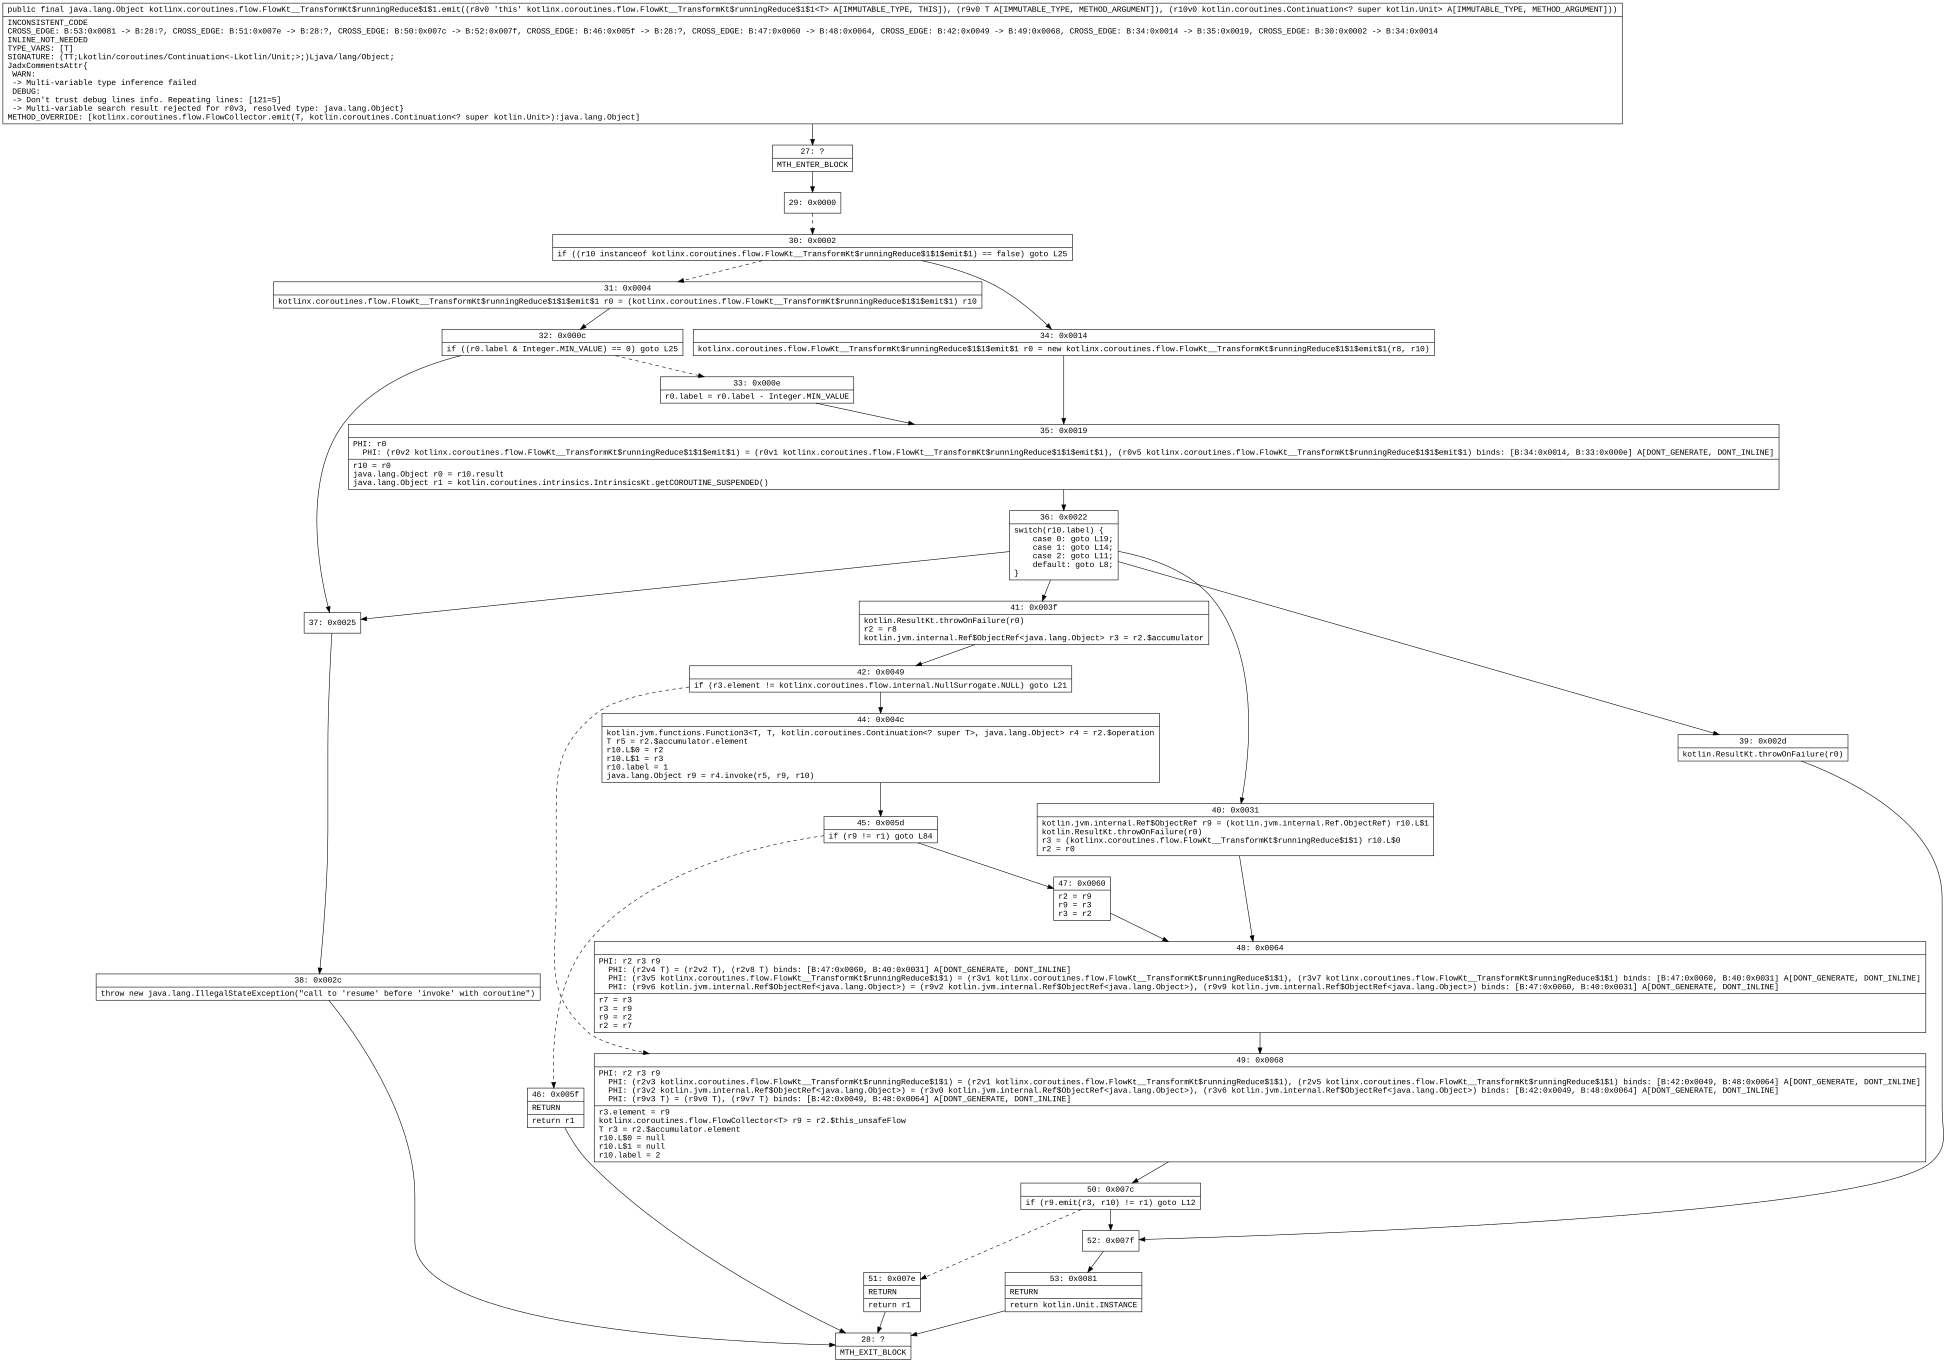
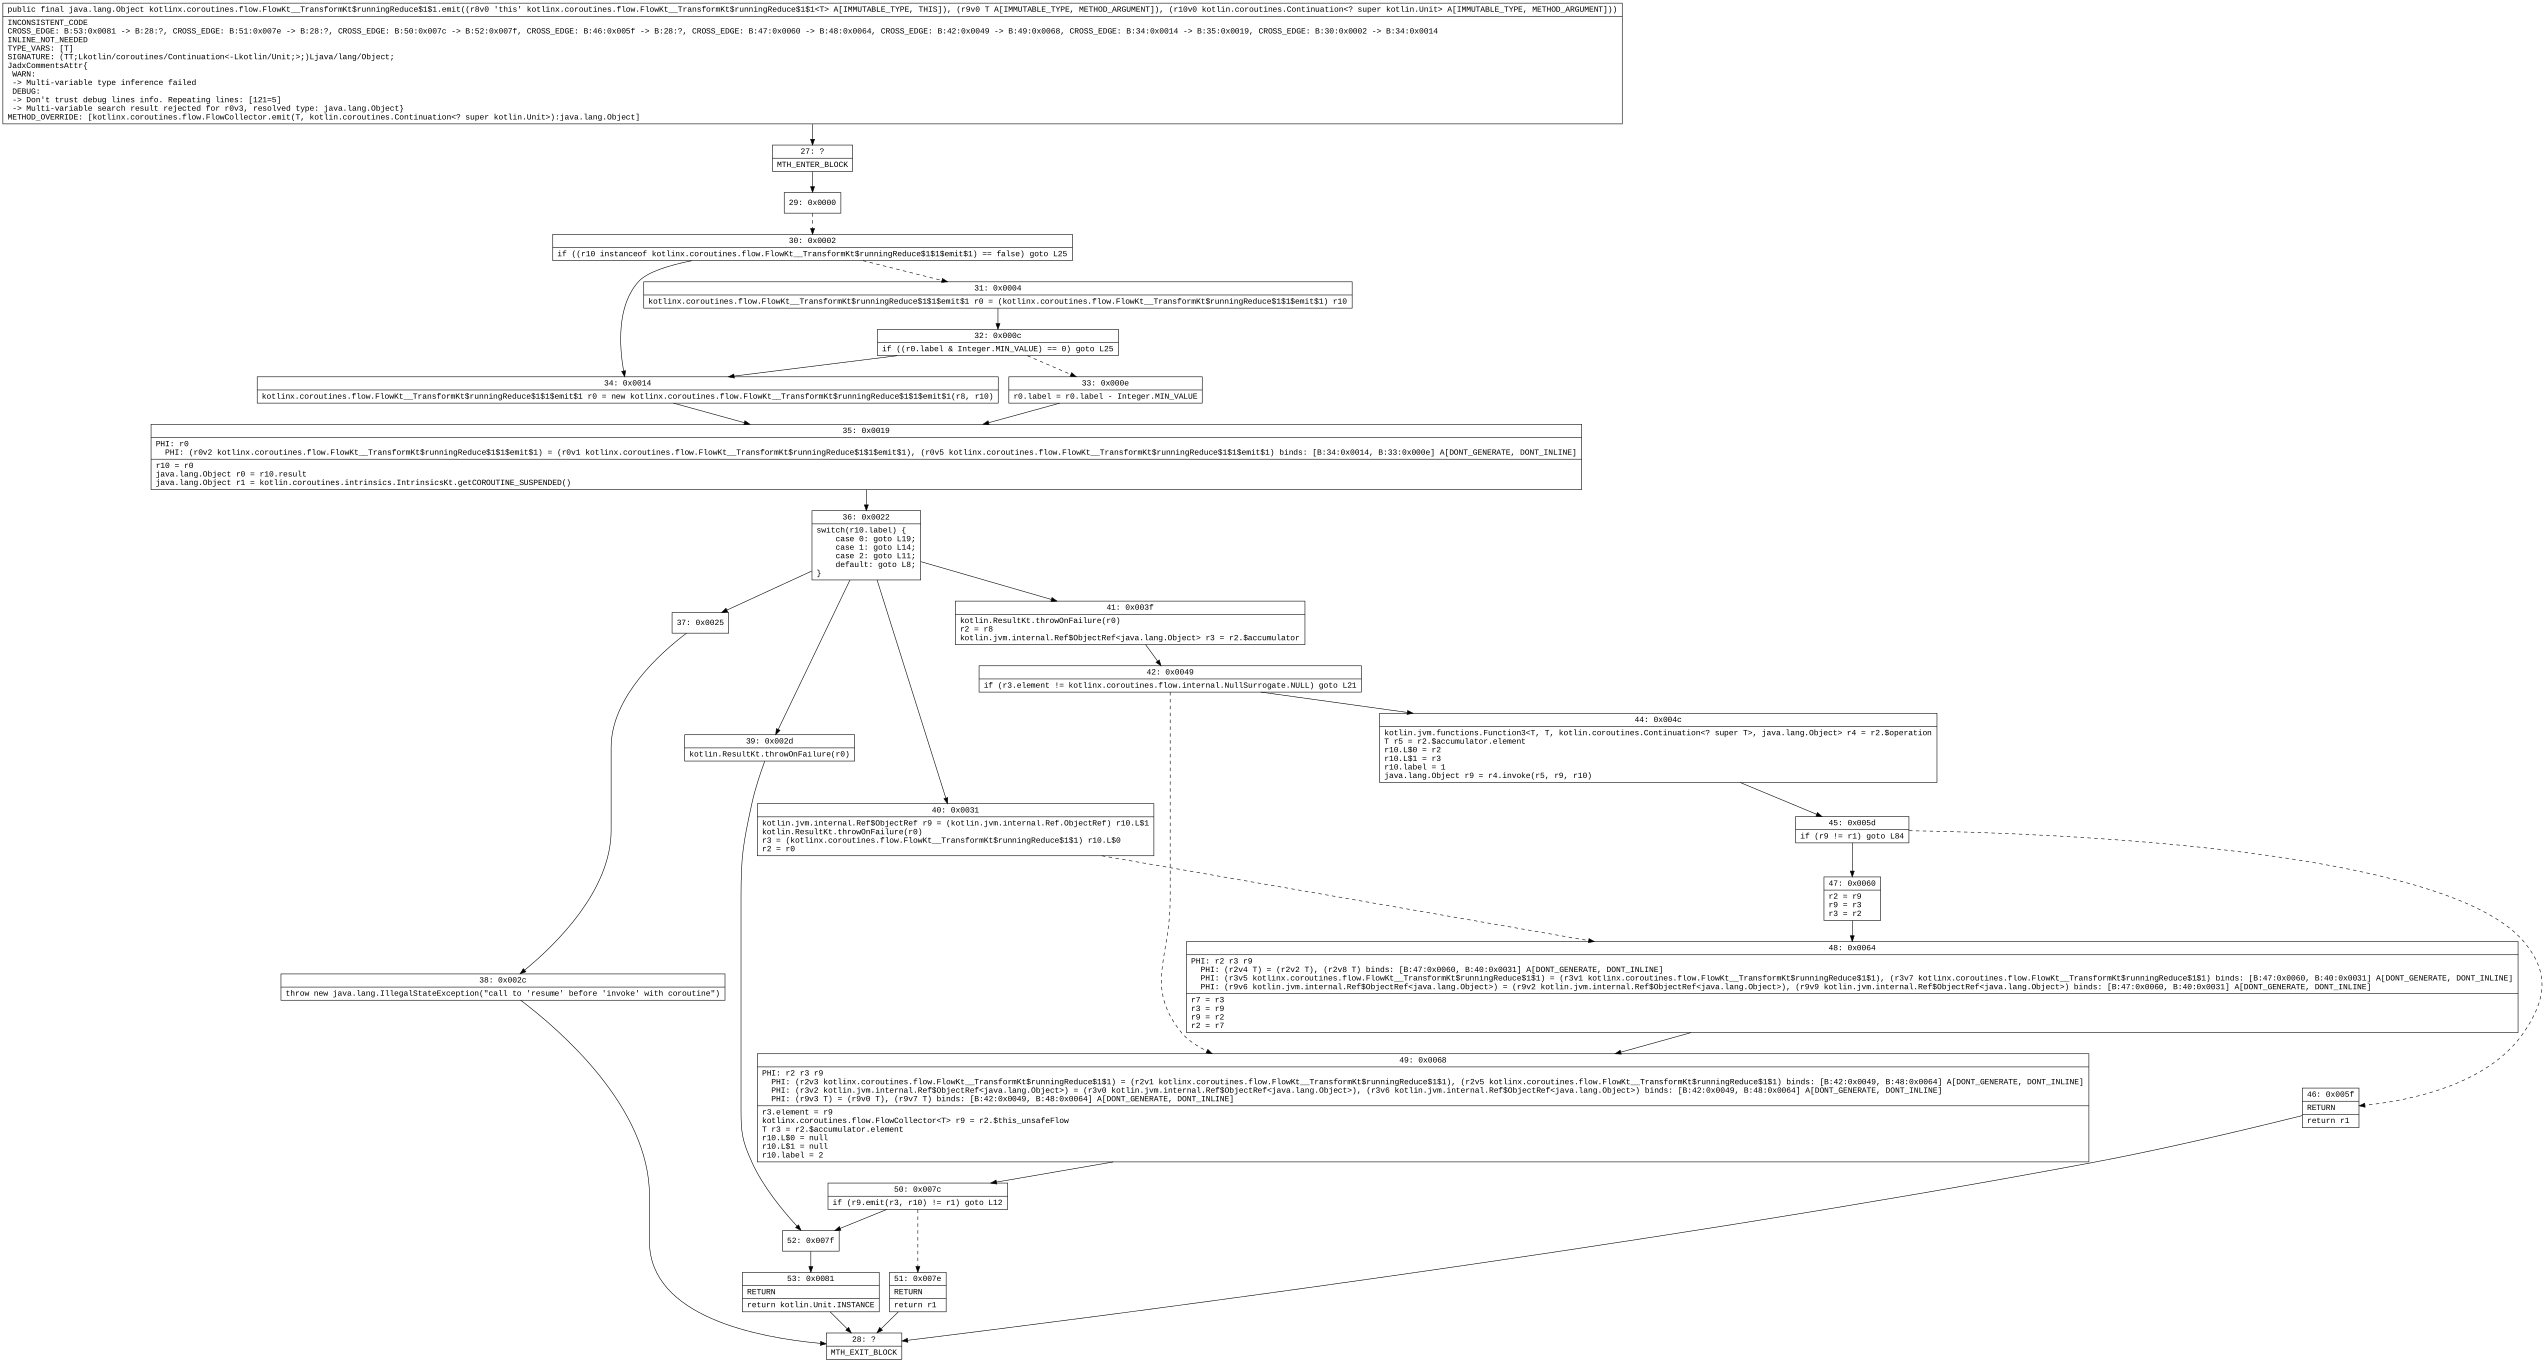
  digraph {
    fontname="Liberation Mono"
    node [fontname="Liberation Mono" shape=record]
    edge [fontname="Liberation Mono"]
    n1 [label="{27\:\ ?|MTH_ENTER_BLOCK\l}"]
    n2 [label="{29\:\ 0x0000}"]
    n3 [label="{30\:\ 0x0002|if ((r10 instanceof kotlinx.coroutines.flow.FlowKt__TransformKt$runningReduce$1$1$emit$1) == false) goto L25\l}"]
    n4 [label="{31\:\ 0x0004|kotlinx.coroutines.flow.FlowKt__TransformKt$runningReduce$1$1$emit$1 r0 = (kotlinx.coroutines.flow.FlowKt__TransformKt$runningReduce$1$1$emit$1) r10\l}"]
    n5 [label="{34\:\ 0x0014|kotlinx.coroutines.flow.FlowKt__TransformKt$runningReduce$1$1$emit$1 r0 = new kotlinx.coroutines.flow.FlowKt__TransformKt$runningReduce$1$1$emit$1(r8, r10)\l}"]
    n6 [label="{32\:\ 0x000c|if ((r0.label & Integer.MIN_VALUE) == 0) goto L25\l}"]
    n7 [label="{35\:\ 0x0019|PHI: r0 \l  PHI: (r0v2 kotlinx.coroutines.flow.FlowKt__TransformKt$runningReduce$1$1$emit$1) = (r0v1 kotlinx.coroutines.flow.FlowKt__TransformKt$runningReduce$1$1$emit$1), (r0v5 kotlinx.coroutines.flow.FlowKt__TransformKt$runningReduce$1$1$emit$1) binds: [B:34:0x0014, B:33:0x000e] A[DONT_GENERATE, DONT_INLINE]\l|r10 = r0\ljava.lang.Object r0 = r10.result\ljava.lang.Object r1 = kotlin.coroutines.intrinsics.IntrinsicsKt.getCOROUTINE_SUSPENDED()\l}"]
    n8 [label="{33\:\ 0x000e|r0.label = r0.label \- Integer.MIN_VALUE\l}"]
    n9 [label="{36\:\ 0x0022|switch(r10.label) \{\l    case 0: goto L19;\l    case 1: goto L14;\l    case 2: goto L11;\l    default: goto L8;\l\}\l}"]
    n10 [label="{37\:\ 0x0025}"]
    n11 [label="{39\:\ 0x002d|kotlin.ResultKt.throwOnFailure(r0)\l}"]
    n12 [label="{40\:\ 0x0031|kotlin.jvm.internal.Ref$ObjectRef r9 = (kotlin.jvm.internal.Ref.ObjectRef) r10.L$1\lkotlin.ResultKt.throwOnFailure(r0)\lr3 = (kotlinx.coroutines.flow.FlowKt__TransformKt$runningReduce$1$1) r10.L$0\lr2 = r0\l}"]
    n13 [label="{41\:\ 0x003f|kotlin.ResultKt.throwOnFailure(r0)\lr2 = r8\lkotlin.jvm.internal.Ref$ObjectRef\<java.lang.Object\> r3 = r2.$accumulator\l}"]
    n14 [label="{38\:\ 0x002c|throw new java.lang.IllegalStateException(\"call to 'resume' before 'invoke' with coroutine\")\l}"]
    n15 [label="{52\:\ 0x007f}"]
    n16 [label="{48\:\ 0x0064|PHI: r2 r3 r9 \l  PHI: (r2v4 T) = (r2v2 T), (r2v8 T) binds: [B:47:0x0060, B:40:0x0031] A[DONT_GENERATE, DONT_INLINE]\l  PHI: (r3v5 kotlinx.coroutines.flow.FlowKt__TransformKt$runningReduce$1$1) = (r3v1 kotlinx.coroutines.flow.FlowKt__TransformKt$runningReduce$1$1), (r3v7 kotlinx.coroutines.flow.FlowKt__TransformKt$runningReduce$1$1) binds: [B:47:0x0060, B:40:0x0031] A[DONT_GENERATE, DONT_INLINE]\l  PHI: (r9v6 kotlin.jvm.internal.Ref$ObjectRef\<java.lang.Object\>) = (r9v2 kotlin.jvm.internal.Ref$ObjectRef\<java.lang.Object\>), (r9v9 kotlin.jvm.internal.Ref$ObjectRef\<java.lang.Object\>) binds: [B:47:0x0060, B:40:0x0031] A[DONT_GENERATE, DONT_INLINE]\l|r7 = r3\lr3 = r9\lr9 = r2\lr2 = r7\l}"]
    n17 [label="{42\:\ 0x0049|if (r3.element != kotlinx.coroutines.flow.internal.NullSurrogate.NULL) goto L21\l}"]
    n18 [label="{28\:\ ?|MTH_EXIT_BLOCK\l}"]
    n19 [label="{53\:\ 0x0081|RETURN\l|return kotlin.Unit.INSTANCE\l}"]
    n20 [label="{49\:\ 0x0068|PHI: r2 r3 r9 \l  PHI: (r2v3 kotlinx.coroutines.flow.FlowKt__TransformKt$runningReduce$1$1) = (r2v1 kotlinx.coroutines.flow.FlowKt__TransformKt$runningReduce$1$1), (r2v5 kotlinx.coroutines.flow.FlowKt__TransformKt$runningReduce$1$1) binds: [B:42:0x0049, B:48:0x0064] A[DONT_GENERATE, DONT_INLINE]\l  PHI: (r3v2 kotlin.jvm.internal.Ref$ObjectRef\<java.lang.Object\>) = (r3v0 kotlin.jvm.internal.Ref$ObjectRef\<java.lang.Object\>), (r3v6 kotlin.jvm.internal.Ref$ObjectRef\<java.lang.Object\>) binds: [B:42:0x0049, B:48:0x0064] A[DONT_GENERATE, DONT_INLINE]\l  PHI: (r9v3 T) = (r9v0 T), (r9v7 T) binds: [B:42:0x0049, B:48:0x0064] A[DONT_GENERATE, DONT_INLINE]\l|r3.element = r9\lkotlinx.coroutines.flow.FlowCollector\<T\> r9 = r2.$this_unsafeFlow\lT r3 = r2.$accumulator.element\lr10.L$0 = null\lr10.L$1 = null\lr10.label = 2\l}"]
    n21 [label="{50\:\ 0x007c|if (r9.emit(r3, r10) != r1) goto L12\l}"]
    n22 [label="{51\:\ 0x007e|RETURN\l|return r1\l}"]
    n23 [label="{44\:\ 0x004c|kotlin.jvm.functions.Function3\<T, T, kotlin.coroutines.Continuation\<? super T\>, java.lang.Object\> r4 = r2.$operation\lT r5 = r2.$accumulator.element\lr10.L$0 = r2\lr10.L$1 = r3\lr10.label = 1\ljava.lang.Object r9 = r4.invoke(r5, r9, r10)\l}"]
    n24 [label="{45\:\ 0x005d|if (r9 != r1) goto L84\l}"]
    n25 [label="{46\:\ 0x005f|RETURN\l|return r1\l}"]
    n26 [label="{47\:\ 0x0060|r2 = r9\lr9 = r3\lr3 = r2\l}"]
    n27 [label="{public final java.lang.Object kotlinx.coroutines.flow.FlowKt__TransformKt$runningReduce$1$1.emit((r8v0 'this' kotlinx.coroutines.flow.FlowKt__TransformKt$runningReduce$1$1\<T\> A[IMMUTABLE_TYPE, THIS]), (r9v0 T A[IMMUTABLE_TYPE, METHOD_ARGUMENT]), (r10v0 kotlin.coroutines.Continuation\<? super kotlin.Unit\> A[IMMUTABLE_TYPE, METHOD_ARGUMENT]))  | INCONSISTENT_CODE\lCROSS_EDGE: B:53:0x0081 \-\> B:28:?, CROSS_EDGE: B:51:0x007e \-\> B:28:?, CROSS_EDGE: B:50:0x007c \-\> B:52:0x007f, CROSS_EDGE: B:46:0x005f \-\> B:28:?, CROSS_EDGE: B:47:0x0060 \-\> B:48:0x0064, CROSS_EDGE: B:42:0x0049 \-\> B:49:0x0068, CROSS_EDGE: B:34:0x0014 \-\> B:35:0x0019, CROSS_EDGE: B:30:0x0002 \-\> B:34:0x0014\lINLINE_NOT_NEEDED\lTYPE_VARS: [T]\lSIGNATURE: (TT;Lkotlin\/coroutines\/Continuation\<\-Lkotlin\/Unit;\>;)Ljava\/lang\/Object;\lJadxCommentsAttr\{\l WARN: \l \-\> Multi\-variable type inference failed\l DEBUG: \l \-\> Don't trust debug lines info. Repeating lines: [121=5]\l \-\> Multi\-variable search result rejected for r0v3, resolved type: java.lang.Object\}\lMETHOD_OVERRIDE: [kotlinx.coroutines.flow.FlowCollector.emit(T, kotlin.coroutines.Continuation\<? super kotlin.Unit\>):java.lang.Object]\l}"]
    n1 -> n2
    n2 -> n3 [style=dashed]
    n3 -> n4 [style=dashed]
    n3 -> n5
    n4 -> n6
    n5 -> n7
-   n6 -> n10
+   n6 -> n5
    n6 -> n8 [style=dashed]
    n7 -> n9
    n8 -> n7
    n9 -> n10
    n9 -> n11
    n9 -> n12
    n9 -> n13
    n10 -> n14
    n11 -> n15
-   n12 -> n16
+   n12 -> n16 [style=dashed]
    n13 -> n17
    n14 -> n18
    n15 -> n19
    n16 -> n20
    n17 -> n20 [style=dashed]
    n17 -> n23
    n19 -> n18
    n20 -> n21
    n21 -> n15
    n21 -> n22 [style=dashed]
    n22 -> n18
    n23 -> n24
    n24 -> n25 [style=dashed]
    n24 -> n26
    n25 -> n18
    n26 -> n16
    n27 -> n1
  }
